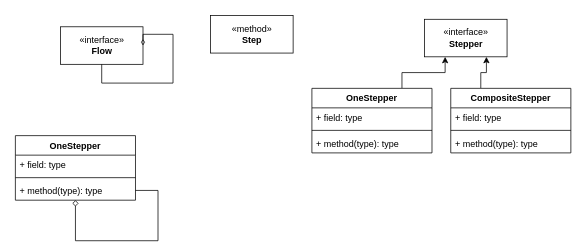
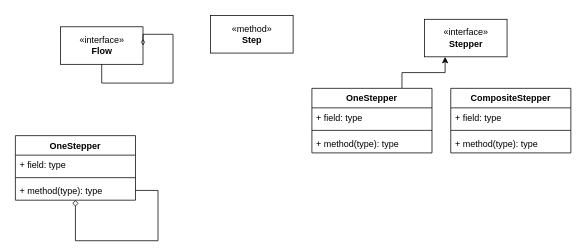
  <mxCell id="0" />
  <mxCell id="1" parent="0" />
  <mxCell id="2" value="«interface»&lt;br&gt;&lt;b&gt;Flow&lt;/b&gt;" style="html=1;" parent="1" vertex="1"><mxGeometry x="80" y="35" width="110" height="50" as="geometry" /></mxCell>
  <mxCell id="3" style="edgeStyle=orthogonalEdgeStyle;rounded=0;orthogonalLoop=1;jettySize=auto;html=1;exitX=0.5;exitY=1;exitDx=0;exitDy=0;entryX=1;entryY=0.5;entryDx=0;entryDy=0;endArrow=diamondThin;endFill=0;" parent="1" source="2" target="2" edge="1"><mxGeometry relative="1" as="geometry"><Array as="points"><mxPoint x="135" y="110" /><mxPoint x="230" y="110" /><mxPoint x="230" y="45" /></Array></mxGeometry></mxCell>
  <mxCell id="4" value="«method»&lt;br&gt;&lt;b&gt;Step&lt;/b&gt;" style="html=1;" parent="1" vertex="1"><mxGeometry x="280" y="20" width="110" height="50" as="geometry" /></mxCell>
  <mxCell id="5" value="«interface»&lt;br&gt;&lt;b&gt;Stepper&lt;/b&gt;" style="html=1;" parent="1" vertex="1"><mxGeometry x="565" y="25" width="110" height="50" as="geometry" /></mxCell>
  <mxCell id="6" style="edgeStyle=orthogonalEdgeStyle;rounded=0;orthogonalLoop=1;jettySize=auto;html=1;exitX=0.75;exitY=0;exitDx=0;exitDy=0;entryX=0.25;entryY=1;entryDx=0;entryDy=0;" parent="1" source="7" target="5" edge="1"><mxGeometry relative="1" as="geometry" /></mxCell>
  <mxCell id="7" value="OneStepper" style="swimlane;fontStyle=1;align=center;verticalAlign=top;childLayout=stackLayout;horizontal=1;startSize=26;horizontalStack=0;resizeParent=1;resizeParentMax=0;resizeLast=0;collapsible=1;marginBottom=0;" parent="1" vertex="1"><mxGeometry x="415" y="117" width="160" height="86" as="geometry" /></mxCell>
  <mxCell id="8" value="+ field: type" style="text;strokeColor=none;fillColor=none;align=left;verticalAlign=top;spacingLeft=4;spacingRight=4;overflow=hidden;rotatable=0;points=[[0,0.5],[1,0.5]];portConstraint=eastwest;" parent="7" vertex="1"><mxGeometry y="26" width="160" height="26" as="geometry" /></mxCell>
  <mxCell id="9" value="" style="line;strokeWidth=1;fillColor=none;align=left;verticalAlign=middle;spacingTop=-1;spacingLeft=3;spacingRight=3;rotatable=0;labelPosition=right;points=[];portConstraint=eastwest;" parent="7" vertex="1"><mxGeometry y="52" width="160" height="8" as="geometry" /></mxCell>
  <mxCell id="10" value="+ method(type): type" style="text;strokeColor=none;fillColor=none;align=left;verticalAlign=top;spacingLeft=4;spacingRight=4;overflow=hidden;rotatable=0;points=[[0,0.5],[1,0.5]];portConstraint=eastwest;" parent="7" vertex="1"><mxGeometry y="60" width="160" height="26" as="geometry" /></mxCell>
- <mxCell id="11" style="edgeStyle=orthogonalEdgeStyle;rounded=0;orthogonalLoop=1;jettySize=auto;html=1;exitX=0.25;exitY=0;exitDx=0;exitDy=0;entryX=0.75;entryY=1;entryDx=0;entryDy=0;" parent="1" source="12" target="5" edge="1"><mxGeometry relative="1" as="geometry" /></mxCell>
  <mxCell id="12" value="CompositeStepper" style="swimlane;fontStyle=1;align=center;verticalAlign=top;childLayout=stackLayout;horizontal=1;startSize=26;horizontalStack=0;resizeParent=1;resizeParentMax=0;resizeLast=0;collapsible=1;marginBottom=0;" parent="1" vertex="1"><mxGeometry x="600" y="117" width="160" height="86" as="geometry" /></mxCell>
  <mxCell id="13" value="+ field: type" style="text;strokeColor=none;fillColor=none;align=left;verticalAlign=top;spacingLeft=4;spacingRight=4;overflow=hidden;rotatable=0;points=[[0,0.5],[1,0.5]];portConstraint=eastwest;" parent="12" vertex="1"><mxGeometry y="26" width="160" height="26" as="geometry" /></mxCell>
  <mxCell id="14" value="" style="line;strokeWidth=1;fillColor=none;align=left;verticalAlign=middle;spacingTop=-1;spacingLeft=3;spacingRight=3;rotatable=0;labelPosition=right;points=[];portConstraint=eastwest;" parent="12" vertex="1"><mxGeometry y="52" width="160" height="8" as="geometry" /></mxCell>
  <mxCell id="15" value="+ method(type): type" style="text;strokeColor=none;fillColor=none;align=left;verticalAlign=top;spacingLeft=4;spacingRight=4;overflow=hidden;rotatable=0;points=[[0,0.5],[1,0.5]];portConstraint=eastwest;" parent="12" vertex="1"><mxGeometry y="60" width="160" height="26" as="geometry" /></mxCell>
  <mxCell id="16" value="OneStepper" style="swimlane;fontStyle=1;align=center;verticalAlign=top;childLayout=stackLayout;horizontal=1;startSize=26;horizontalStack=0;resizeParent=1;resizeParentMax=0;resizeLast=0;collapsible=1;marginBottom=0;" parent="1" vertex="1"><mxGeometry x="20" y="180" width="160" height="86" as="geometry" /></mxCell>
  <mxCell id="17" value="+ field: type" style="text;strokeColor=none;fillColor=none;align=left;verticalAlign=top;spacingLeft=4;spacingRight=4;overflow=hidden;rotatable=0;points=[[0,0.5],[1,0.5]];portConstraint=eastwest;" parent="16" vertex="1"><mxGeometry y="26" width="160" height="26" as="geometry" /></mxCell>
  <mxCell id="18" value="" style="line;strokeWidth=1;fillColor=none;align=left;verticalAlign=middle;spacingTop=-1;spacingLeft=3;spacingRight=3;rotatable=0;labelPosition=right;points=[];portConstraint=eastwest;" parent="16" vertex="1"><mxGeometry y="52" width="160" height="8" as="geometry" /></mxCell>
  <mxCell id="19" style="edgeStyle=orthogonalEdgeStyle;rounded=0;orthogonalLoop=1;jettySize=auto;html=1;exitX=1;exitY=0.5;exitDx=0;exitDy=0;endArrow=diamond;endFill=0;" parent="16" source="20" target="16" edge="1"><mxGeometry relative="1" as="geometry"><Array as="points"><mxPoint x="190" y="73" /><mxPoint x="190" y="140" /><mxPoint x="80" y="140" /></Array></mxGeometry></mxCell>
  <mxCell id="20" value="+ method(type): type" style="text;strokeColor=none;fillColor=none;align=left;verticalAlign=top;spacingLeft=4;spacingRight=4;overflow=hidden;rotatable=0;points=[[0,0.5],[1,0.5]];portConstraint=eastwest;" parent="16" vertex="1"><mxGeometry y="60" width="160" height="26" as="geometry" /></mxCell>
